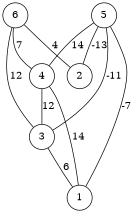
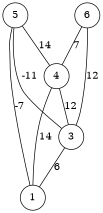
  graph {
    fontname="Helvetica,Arial,sans-serif"
    node [shape=circle]
    6
-   2
    3
    4
    1
    5
-   6 -- 2 [label=4]
    6 -- 3 [label=12]
    6 -- 4 [label=7]
    3 -- 1 [label=6]
    4 -- 3 [label=12]
    4 -- 1 [label=14]
-   5 -- 2 [label=-13]
    5 -- 3 [label=-11]
    5 -- 4 [label=14]
    5 -- 1 [label=-7]
  }
